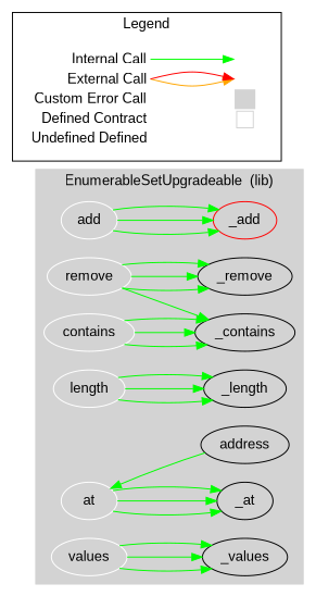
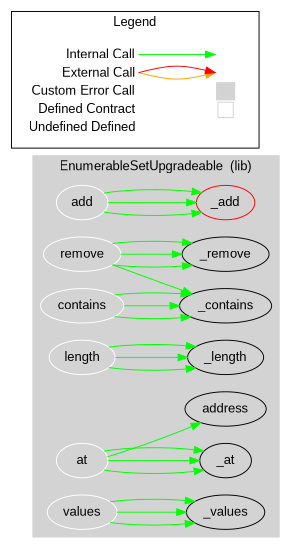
  digraph {
    compound=true
    fontname="Liberation Sans"
    rankdir=LR
    node [fontname="Liberation Sans"]
    edge [color=green fontname="Liberation Sans"]
    n1 [color=red label=_add]
    n2 [label=_remove]
    n3 [label=_contains]
    n4 [label=_length]
    n5 [label=_at]
    n6 [label=_values]
    n7 [color=white label=add]
    n8 [color=white label=remove]
    n9 [color=white label=contains]
    n10 [color=white label=length]
    n11 [color=white label=at]
    n12 [color=white label=values]
    n13 [label=address]
    n14 [label=<<table border="0" cellpadding="2" cellspacing="0" cellborder="0">   <tr><td align="right" port="i1">Internal Call</td></tr>   <tr><td align="right" port="i2">External Call</td></tr>   <tr><td align="right" port="i2">Custom Error Call</td></tr>   <tr><td align="right" port="i3">Defined Contract</td></tr>   <tr><td align="right" port="i4">Undefined Defined</td></tr>   </table>> shape=plaintext]
    n15 [label=<<table border="0" cellpadding="2" cellspacing="0" cellborder="0">   <tr><td port="i1">&nbsp;&nbsp;&nbsp;</td></tr>   <tr><td port="i2">&nbsp;&nbsp;&nbsp;</td></tr>   <tr><td port="i3" bgcolor="lightgray">&nbsp;&nbsp;&nbsp;</td></tr>   <tr><td port="i4">     <table border="1" cellborder="0" cellspacing="0" cellpadding="7" color="lightgray">       <tr>        <td></td>       </tr>      </table>   </td></tr>   </table>> shape=plaintext]
    subgraph cluster_1 {
      bgcolor=lightgray
      color=lightgray
      label="EnumerableSetUpgradeable  (lib)"
      style=filled
      n1
      n2
      n3
      n4
      n5
      n6
      n7
      n8
      n9
      n10
      n11
      n12
      n13
    }
    subgraph cluster_2 {
      label=Legend
      n14
      n15
    }
    n7 -> n1
    n7 -> n1
    n7 -> n1
    n8 -> n2
    n8 -> n2
    n8 -> n2
    n8 -> n3
    n9 -> n3
    n9 -> n3
    n9 -> n3
    n10 -> n4
    n10 -> n4
    n10 -> n4
    n11 -> n5
    n11 -> n5
    n11 -> n5
-   n13 -> n11
+   n11 -> n13
    n12 -> n6
    n12 -> n6
    n12 -> n6
    n14 -> n15 [headport="i1:w" tailport="i1:e"]
    n14 -> n15 [color=orange headport="i2:w" tailport="i2:e"]
    n14 -> n15 [color=red headport="i2:w" tailport="i2:e"]
  }
